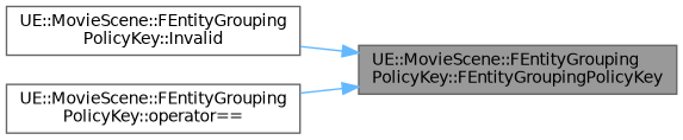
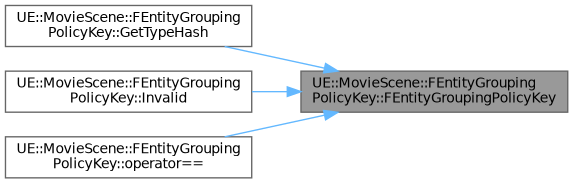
  digraph {
    rankdir=RL
    node [color=grey40 fillcolor=white fontname=Helvetica fontsize=10 shape=box style=filled]
    edge [color=steelblue1 dir=back fontname=Helvetica fontsize=10 labelfontname=Helvetica labelfontsize=10 style=solid]
    n1 [color=gray40 fillcolor=grey60 fontcolor=black height=0.2 label="UE::MovieScene::FEntityGrouping\lPolicyKey::FEntityGroupingPolicyKey" width=0.4]
+   n2 [height=0.2 label="UE::MovieScene::FEntityGrouping\lPolicyKey::GetTypeHash" width=0.4]
    n3 [height=0.2 label="UE::MovieScene::FEntityGrouping\lPolicyKey::Invalid" width=0.4]
    n4 [height=0.2 label="UE::MovieScene::FEntityGrouping\lPolicyKey::operator==" width=0.4]
+   n1 -> n2
    n1 -> n3
    n1 -> n4
  }
